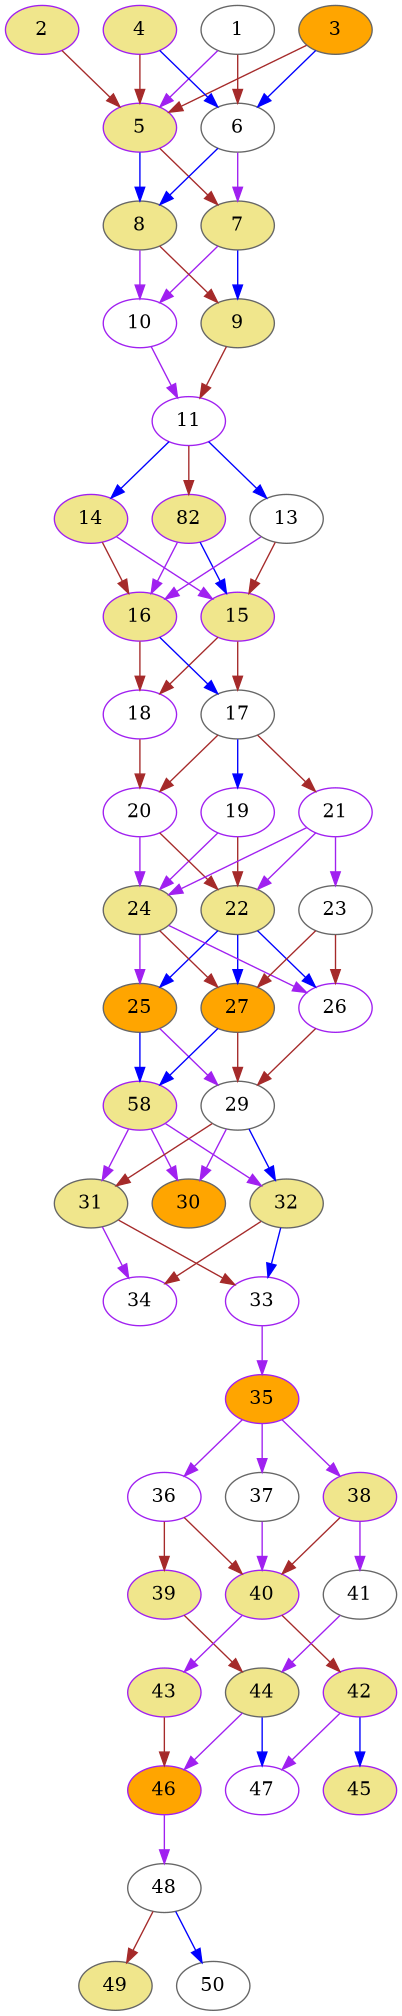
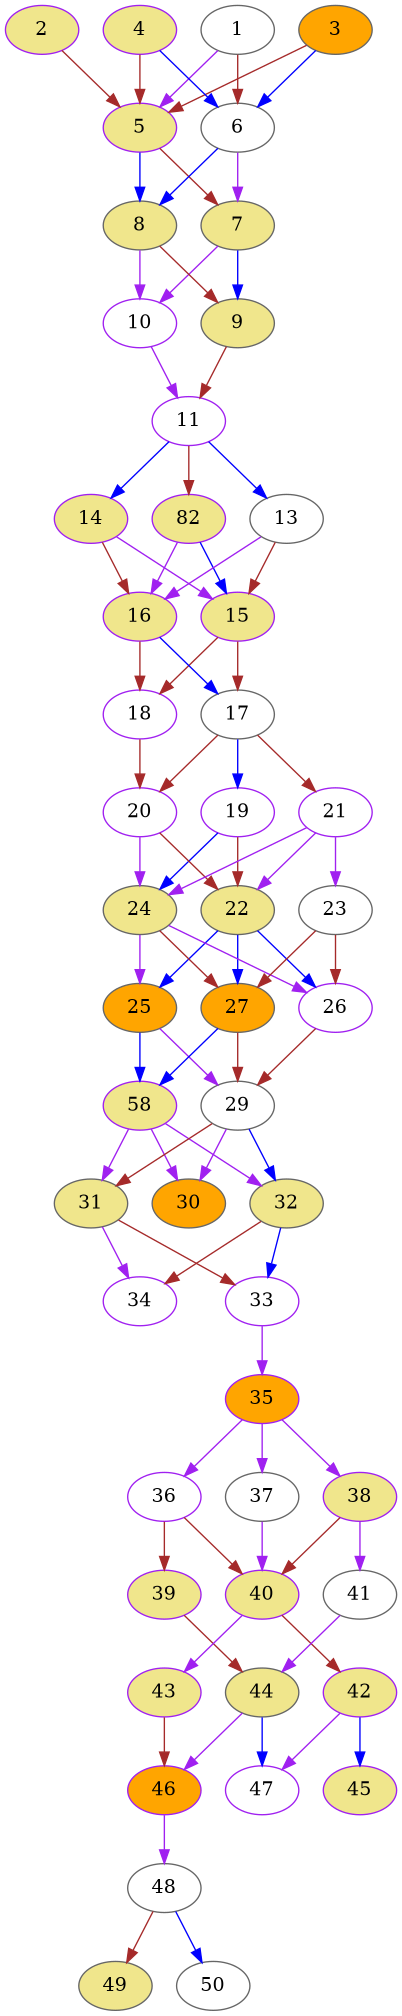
  digraph {
    node [alpha=0.02 color=purple fillcolor=khaki style=filled]
    edge [color=brown]
    1 [color=gray40 expect_size=7388160 fillcolor=white]
    5 [alpha=0.15 expect_size=33882112]
    6 [alpha=0.04 color=gray40 expect_size=17843200 fillcolor=white]
    7 [alpha=0.15 color=gray40 expect_size=46687232]
    8 [alpha=0.19 color=gray40 expect_size=13151232]
    9 [alpha=0.14 color=gray40 expect_size=18397184]
    10 [alpha=0.17 expect_size=42964992 fillcolor=white]
    2 [alpha=0.14 expect_size=11905024]
    3 [alpha=0.03 color=gray40 expect_size=47299584 fillcolor=orange]
    4 [alpha=0.13 expect_size=12670976]
    11 [alpha=0.14 expect_size=31056896 fillcolor=white]
    n12 [alpha=0.13 expect_size=35006464 label=82]
    13 [alpha=0.03 color=gray40 expect_size=21848064 fillcolor=white]
    14 [alpha=0.12 expect_size=28428288]
    15 [alpha=0.08 expect_size=10864640]
    16 [alpha=0.12 expect_size=46830592]
    17 [alpha=0.07 color=gray40 expect_size=8693760 fillcolor=white]
    18 [alpha=0.16 expect_size=45125632 fillcolor=white]
    19 [alpha=0.20 expect_size=42489856 fillcolor=white]
    20 [alpha=0.19 expect_size=28749824 fillcolor=white]
    21 [alpha=0.18 expect_size=21489664 fillcolor=white]
    22 [alpha=0.01 color=gray40 expect_size=7174144]
    24 [alpha=0.05 color=gray40 expect_size=45989888]
    23 [alpha=0.01 color=gray40 expect_size=38800384 fillcolor=white]
    25 [alpha=0.01 color=gray40 expect_size=27996160 fillcolor=orange]
    26 [expect_size=45841408 fillcolor=white]
    27 [alpha=0.00 color=gray40 expect_size=27374592 fillcolor=orange]
    n28 [expect_size=43873280 label=58]
    29 [alpha=0.10 color=gray40 expect_size=35325952 fillcolor=white]
    30 [alpha=0.13 color=gray40 expect_size=34884608 fillcolor=orange]
    31 [alpha=0.08 color=gray40 expect_size=31716352]
    32 [alpha=0.15 color=gray40 expect_size=27967488]
    33 [alpha=0.09 expect_size=30300160 fillcolor=white]
    34 [alpha=0.13 expect_size=33585152 fillcolor=white]
    35 [alpha=0.19 expect_size=45253632 fillcolor=orange]
    36 [alpha=0.03 expect_size=46756864 fillcolor=white]
    37 [alpha=0.09 color=gray40 expect_size=50697216 fillcolor=white]
    38 [alpha=0.11 expect_size=51332096]
    39 [alpha=0.09 expect_size=9387008]
    40 [alpha=0.17 expect_size=32386048]
    41 [alpha=0.12 color=gray40 expect_size=16494592 fillcolor=white]
    44 [alpha=0.05 color=gray40 expect_size=43447296]
    42 [alpha=0.08 expect_size=34713600]
    43 [alpha=0.18 expect_size=22433792]
    47 [alpha=0.20 expect_size=31958016 fillcolor=white]
    46 [alpha=0.16 expect_size=24604672 fillcolor=orange]
    45 [expect_size=26567680]
    48 [alpha=0.19 color=gray40 expect_size=52080640 fillcolor=white]
    49 [alpha=0.12 color=gray40 expect_size=30483456]
    50 [alpha=0.17 color=gray40 expect_size=51600384 fillcolor=white]
    1 -> 5 [color=purple]
    1 -> 6
    5 -> 7
    5 -> 8 [color=blue]
    6 -> 7 [color=purple]
    6 -> 8 [color=blue]
    7 -> 9 [color=blue]
    7 -> 10 [color=purple]
    8 -> 9
    8 -> 10 [color=purple]
    9 -> 11
    10 -> 11 [color=purple]
    2 -> 5
    3 -> 5
    3 -> 6 [color=blue]
    4 -> 5
    4 -> 6 [color=blue]
    11 -> n12
    11 -> 13 [color=blue]
    11 -> 14 [color=blue]
    n12 -> 15 [color=blue]
    n12 -> 16 [color=purple]
    13 -> 15
    13 -> 16 [color=purple]
    14 -> 15 [color=purple]
    14 -> 16
    15 -> 17
    15 -> 18
    16 -> 17 [color=blue]
    16 -> 18
    17 -> 19 [color=blue]
    17 -> 20
    17 -> 21
    18 -> 20
    19 -> 22
-   19 -> 24 [color=purple]
+   19 -> 24 [color=blue]
    20 -> 22
    20 -> 24 [color=purple]
    21 -> 22 [color=purple]
    21 -> 24 [color=purple]
    21 -> 23 [color=purple]
    22 -> 25 [color=blue]
    22 -> 26 [color=blue]
    22 -> 27 [color=blue]
    24 -> 25 [color=purple]
    24 -> 26 [color=purple]
    24 -> 27
    23 -> 26
    23 -> 27
    25 -> n28 [color=blue]
    25 -> 29 [color=purple]
    26 -> 29
    27 -> n28 [color=blue]
    27 -> 29
    n28 -> 30 [color=purple]
    n28 -> 31 [color=purple]
    n28 -> 32 [color=purple]
    29 -> 30 [color=purple]
    29 -> 31
    29 -> 32 [color=blue]
    31 -> 33
    31 -> 34 [color=purple]
    32 -> 33 [color=blue]
    32 -> 34
    33 -> 35 [color=purple]
    35 -> 36 [color=purple]
    35 -> 37 [color=purple]
    35 -> 38 [color=purple]
    36 -> 39
    36 -> 40
    37 -> 40 [color=purple]
    38 -> 40
    38 -> 41 [color=purple]
    39 -> 44
    40 -> 42
    40 -> 43 [color=purple]
    41 -> 44 [color=purple]
    44 -> 47 [color=blue]
    44 -> 46 [color=purple]
    42 -> 47 [color=purple]
    42 -> 45 [color=blue]
    43 -> 46
    46 -> 48 [color=purple]
    48 -> 49
    48 -> 50 [color=blue]
  }
